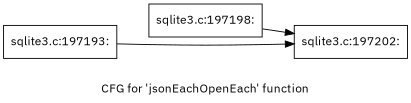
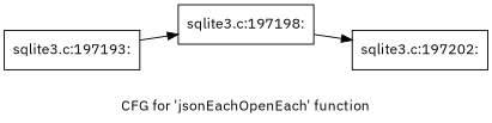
  digraph {
    fontname="IBM Plex Sans"
    label="CFG for 'jsonEachOpenEach' function"
    rankdir=LR
    node [fontname="IBM Plex Sans" shape=record]
    edge [fontname="IBM Plex Sans"]
    n1 [label="{sqlite3.c:197193:}"]
    n2 [label="{sqlite3.c:197198:}"]
    n3 [label="{sqlite3.c:197202:}"]
-   n1 -> n3
+   n1 -> n2
    n2 -> n3
  }
